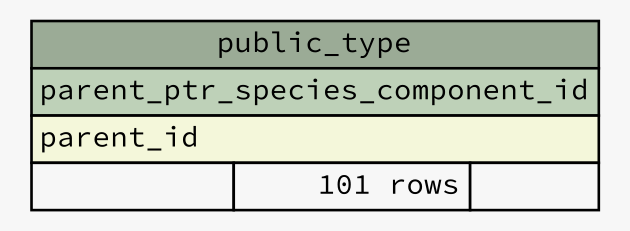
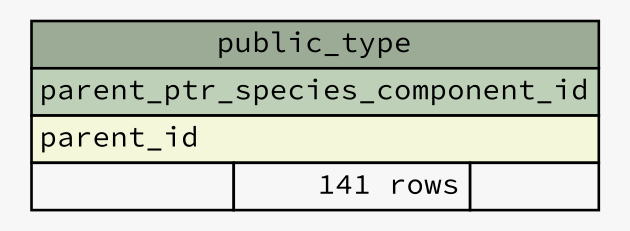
  digraph {
    bgcolor="#f7f7f7"
    fontname="Source Code Pro"
    fontsize=11
    nodesep=0.18
    rankdir=RL
    ranksep=0.46
-   n1 [fontname="Source Code Pro" fontsize=11 label=<     <TABLE BORDER="0" CELLBORDER="1" CELLSPACING="0" BGCOLOR="#ffffff">       <TR><TD COLSPAN="3" BGCOLOR="#9bab96" ALIGN="CENTER">public_type</TD></TR>       <TR><TD PORT="parent_ptr_species_component_id" COLSPAN="3" BGCOLOR="#bed1b8" ALIGN="LEFT">parent_ptr_species_component_id</TD></TR>       <TR><TD PORT="parent_id" COLSPAN="3" BGCOLOR="#f4f7da" ALIGN="LEFT">parent_id</TD></TR>       <TR><TD ALIGN="LEFT" BGCOLOR="#f7f7f7">  </TD><TD ALIGN="RIGHT" BGCOLOR="#f7f7f7">101 rows</TD><TD ALIGN="RIGHT" BGCOLOR="#f7f7f7">  </TD></TR>     </TABLE>> shape=plaintext]
+   n1 [fontname="Source Code Pro" fontsize=11 label=<     <TABLE BORDER="0" CELLBORDER="1" CELLSPACING="0" BGCOLOR="#ffffff">       <TR><TD COLSPAN="3" BGCOLOR="#9bab96" ALIGN="CENTER">public_type</TD></TR>       <TR><TD PORT="parent_ptr_species_component_id" COLSPAN="3" BGCOLOR="#bed1b8" ALIGN="LEFT">parent_ptr_species_component_id</TD></TR>       <TR><TD PORT="parent_id" COLSPAN="3" BGCOLOR="#f4f7da" ALIGN="LEFT">parent_id</TD></TR>       <TR><TD ALIGN="LEFT" BGCOLOR="#f7f7f7">  </TD><TD ALIGN="RIGHT" BGCOLOR="#f7f7f7">141 rows</TD><TD ALIGN="RIGHT" BGCOLOR="#f7f7f7">  </TD></TR>     </TABLE>> shape=plaintext]
  }
